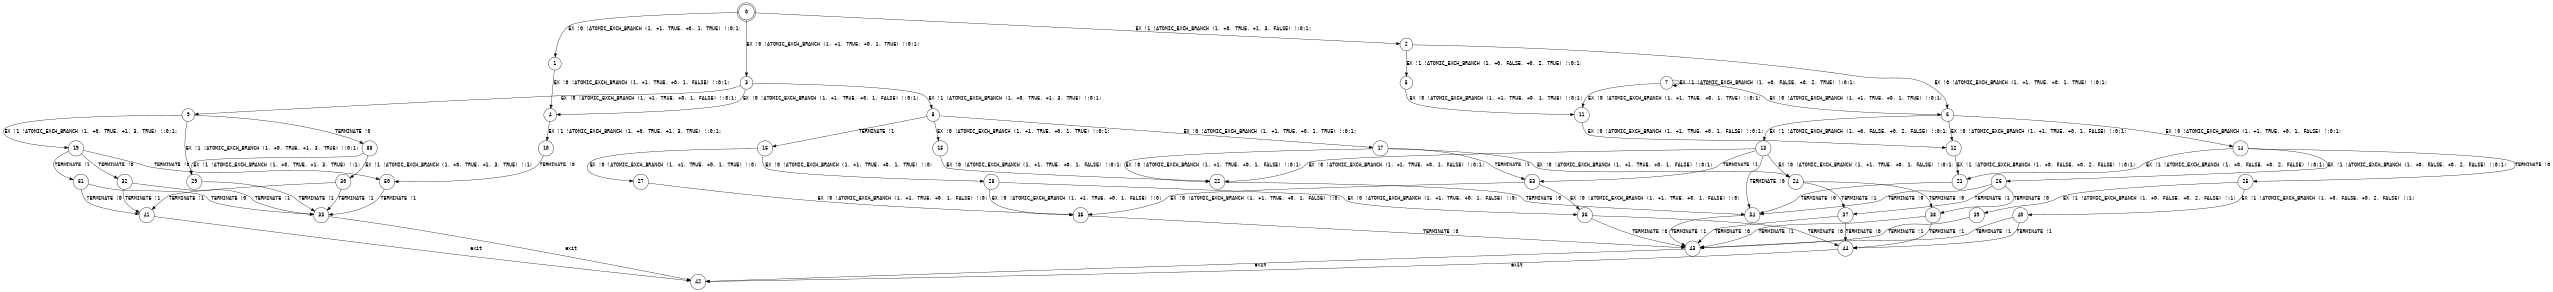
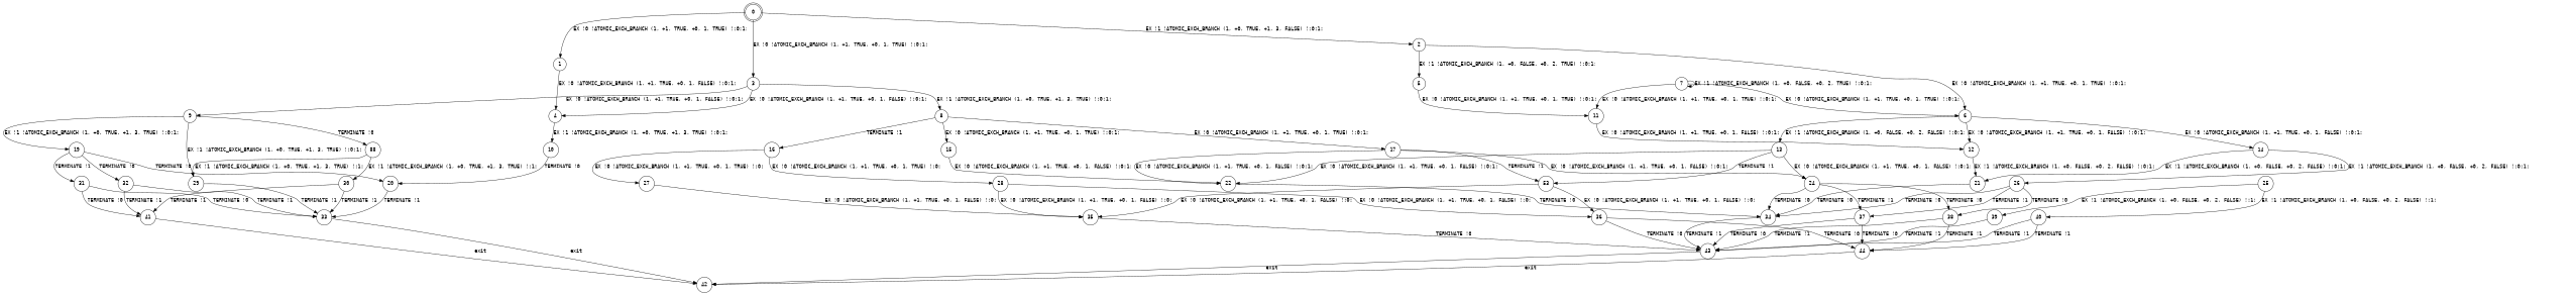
  digraph {
    fontname="DejaVu Sans Mono"
    node [fontname="DejaVu Sans Mono" shape=circle]
    edge [fontname="DejaVu Sans Mono"]
    0 [peripheries=2]
    1
    2
    3
    4
    5
    6
    8
    9
    10
    11
    12
    13
    14
    7
    15
    16
    17
    n19 [label=88]
    19
    29
-   20 [label=50]
+   20
    21
    22
    n25 [label=53]
    24
    25
    26
    27
    28
    30
-   31 [label=61]
+   31
    32
    33
    34
    35
    36
    37
    38
    39
    40
    41
    42
    43
    44
    0 -> 1 [label="EX !0 !ATOMIC_EXCH_BRANCH (1, +1, TRUE, +0, 1, TRUE) !:0:1:"]
    0 -> 2 [label="EX !1 !ATOMIC_EXCH_BRANCH (1, +0, TRUE, +1, 3, FALSE) !:0:1:"]
    0 -> 3 [label="EX !0 !ATOMIC_EXCH_BRANCH (1, +1, TRUE, +0, 1, TRUE) !:0:1:"]
    1 -> 4 [label="EX !0 !ATOMIC_EXCH_BRANCH (1, +1, TRUE, +0, 1, FALSE) !:0:1:"]
    2 -> 5 [label="EX !1 !ATOMIC_EXCH_BRANCH (1, +0, FALSE, +0, 2, TRUE) !:0:1:"]
    2 -> 6 [label="EX !0 !ATOMIC_EXCH_BRANCH (1, +1, TRUE, +0, 1, TRUE) !:0:1:"]
    3 -> 4 [label="EX !0 !ATOMIC_EXCH_BRANCH (1, +1, TRUE, +0, 1, FALSE) !:0:1:"]
    3 -> 8 [label="EX !1 !ATOMIC_EXCH_BRANCH (1, +0, TRUE, +1, 3, TRUE) !:0:1:"]
    3 -> 9 [label="EX !0 !ATOMIC_EXCH_BRANCH (1, +1, TRUE, +0, 1, FALSE) !:0:1:"]
    4 -> 10 [label="EX !1 !ATOMIC_EXCH_BRANCH (1, +0, TRUE, +1, 3, TRUE) !:0:1:"]
    5 -> 11 [label="EX !0 !ATOMIC_EXCH_BRANCH (1, +1, TRUE, +0, 1, TRUE) !:0:1:"]
    6 -> 12 [label="EX !0 !ATOMIC_EXCH_BRANCH (1, +1, TRUE, +0, 1, FALSE) !:0:1:"]
    6 -> 13 [label="EX !1 !ATOMIC_EXCH_BRANCH (1, +0, FALSE, +0, 2, FALSE) !:0:1:"]
    6 -> 14 [label="EX !0 !ATOMIC_EXCH_BRANCH (1, +1, TRUE, +0, 1, FALSE) !:0:1:"]
    8 -> 15 [label="EX !0 !ATOMIC_EXCH_BRANCH (1, +1, TRUE, +0, 1, TRUE) !:0:1:"]
    8 -> 16 [label="TERMINATE !1"]
    8 -> 17 [label="EX !0 !ATOMIC_EXCH_BRANCH (1, +1, TRUE, +0, 1, TRUE) !:0:1:"]
    9 -> n19 [label="TERMINATE !0"]
    9 -> 19 [label="EX !1 !ATOMIC_EXCH_BRANCH (1, +0, TRUE, +1, 3, TRUE) !:0:1:"]
    9 -> 29 [label="EX !1 !ATOMIC_EXCH_BRANCH (1, +0, TRUE, +1, 3, TRUE) !:0:1:"]
    10 -> 20 [label="TERMINATE !0"]
    11 -> 12 [label="EX !0 !ATOMIC_EXCH_BRANCH (1, +1, TRUE, +0, 1, FALSE) !:0:1:"]
    12 -> 21 [label="EX !1 !ATOMIC_EXCH_BRANCH (1, +0, FALSE, +0, 2, FALSE) !:0:1:"]
    13 -> 22 [label="EX !0 !ATOMIC_EXCH_BRANCH (1, +1, TRUE, +0, 1, FALSE) !:0:1:"]
    13 -> n25 [label="TERMINATE !1"]
    13 -> 24 [label="EX !0 !ATOMIC_EXCH_BRANCH (1, +1, TRUE, +0, 1, FALSE) !:0:1:"]
    14 -> 21 [label="EX !1 !ATOMIC_EXCH_BRANCH (1, +0, FALSE, +0, 2, FALSE) !:0:1:"]
-   14 -> 25 [label="TERMINATE !0"]
    14 -> 26 [label="EX !1 !ATOMIC_EXCH_BRANCH (1, +0, FALSE, +0, 2, FALSE) !:0:1:"]
    7 -> 6 [label="EX !0 !ATOMIC_EXCH_BRANCH (1, +1, TRUE, +0, 1, TRUE) !:0:1:"]
    7 -> 11 [label="EX !0 !ATOMIC_EXCH_BRANCH (1, +1, TRUE, +0, 1, TRUE) !:0:1:"]
    7 -> 7 [label="EX !1 !ATOMIC_EXCH_BRANCH (1, +0, FALSE, +0, 2, TRUE) !:0:1:"]
    15 -> 22 [label="EX !0 !ATOMIC_EXCH_BRANCH (1, +1, TRUE, +0, 1, FALSE) !:0:1:"]
    16 -> 27 [label="EX !0 !ATOMIC_EXCH_BRANCH (1, +1, TRUE, +0, 1, TRUE) !:0:"]
    16 -> 28 [label="EX !0 !ATOMIC_EXCH_BRANCH (1, +1, TRUE, +0, 1, TRUE) !:0:"]
    17 -> 22 [label="EX !0 !ATOMIC_EXCH_BRANCH (1, +1, TRUE, +0, 1, FALSE) !:0:1:"]
    17 -> n25 [label="TERMINATE !1"]
    17 -> 24 [label="EX !0 !ATOMIC_EXCH_BRANCH (1, +1, TRUE, +0, 1, FALSE) !:0:1:"]
    n19 -> 29 [label="EX !1 !ATOMIC_EXCH_BRANCH (1, +0, TRUE, +1, 3, TRUE) !:1:"]
    n19 -> 30 [label="EX !1 !ATOMIC_EXCH_BRANCH (1, +0, TRUE, +1, 3, TRUE) !:1:"]
    19 -> 20 [label="TERMINATE !0"]
    19 -> 31 [label="TERMINATE !1"]
    19 -> 32 [label="TERMINATE !0"]
    29 -> 33 [label="TERMINATE !1"]
    20 -> 33 [label="TERMINATE !1"]
    21 -> 34 [label="TERMINATE !0"]
    22 -> 34 [label="TERMINATE !0"]
    n25 -> 35 [label="EX !0 !ATOMIC_EXCH_BRANCH (1, +1, TRUE, +0, 1, FALSE) !:0:"]
    n25 -> 36 [label="EX !0 !ATOMIC_EXCH_BRANCH (1, +1, TRUE, +0, 1, FALSE) !:0:"]
-   13 -> 34 [label="TERMINATE !0"]
+   24 -> 34 [label="TERMINATE !0"]
    24 -> 37 [label="TERMINATE !1"]
    24 -> 38 [label="TERMINATE !0"]
    25 -> 39 [label="EX !1 !ATOMIC_EXCH_BRANCH (1, +0, FALSE, +0, 2, FALSE) !:1:"]
    25 -> 40 [label="EX !1 !ATOMIC_EXCH_BRANCH (1, +0, FALSE, +0, 2, FALSE) !:1:"]
    26 -> 34 [label="TERMINATE !0"]
    26 -> 37 [label="TERMINATE !1"]
    26 -> 38 [label="TERMINATE !0"]
    27 -> 35 [label="EX !0 !ATOMIC_EXCH_BRANCH (1, +1, TRUE, +0, 1, FALSE) !:0:"]
    28 -> 35 [label="EX !0 !ATOMIC_EXCH_BRANCH (1, +1, TRUE, +0, 1, FALSE) !:0:"]
    28 -> 36 [label="EX !0 !ATOMIC_EXCH_BRANCH (1, +1, TRUE, +0, 1, FALSE) !:0:"]
    30 -> 33 [label="TERMINATE !1"]
    30 -> 41 [label="TERMINATE !1"]
    31 -> 33 [label="TERMINATE !0"]
    31 -> 41 [label="TERMINATE !0"]
    32 -> 33 [label="TERMINATE !1"]
    32 -> 41 [label="TERMINATE !1"]
    33 -> 42 [label=exit]
    34 -> 43 [label="TERMINATE !1"]
    35 -> 43 [label="TERMINATE !0"]
    36 -> 43 [label="TERMINATE !0"]
    36 -> 44 [label="TERMINATE !0"]
    37 -> 43 [label="TERMINATE !0"]
    37 -> 44 [label="TERMINATE !0"]
    38 -> 43 [label="TERMINATE !1"]
    38 -> 44 [label="TERMINATE !1"]
    39 -> 43 [label="TERMINATE !1"]
    40 -> 43 [label="TERMINATE !1"]
    40 -> 44 [label="TERMINATE !1"]
    41 -> 42 [label=exit]
    43 -> 42 [label=exit]
    44 -> 42 [label=exit]
  }
